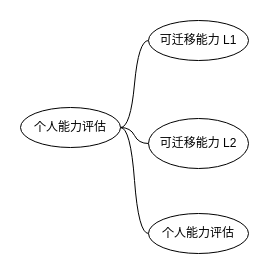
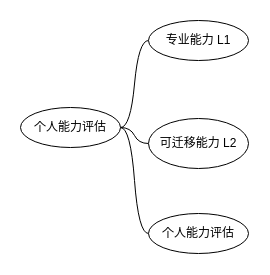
  <mxCell id="0" />
  <mxCell id="1" parent="0" />
  <mxCell id="2" value="" style="edgeStyle=entityRelationEdgeStyle;rounded=0;orthogonalLoop=1;jettySize=auto;html=1;startArrow=none;endArrow=none;segment=10;curved=1;sourcePerimeterSpacing=0;targetPerimeterSpacing=0;" edge="1" parent="1" source="5" target="6"><mxGeometry relative="1" as="geometry" /></mxCell>
  <mxCell id="3" value="" style="edgeStyle=entityRelationEdgeStyle;rounded=0;orthogonalLoop=1;jettySize=auto;html=1;startArrow=none;endArrow=none;segment=10;curved=1;sourcePerimeterSpacing=0;targetPerimeterSpacing=0;" edge="1" parent="1" source="5" target="7"><mxGeometry relative="1" as="geometry" /></mxCell>
  <mxCell id="4" value="" style="edgeStyle=entityRelationEdgeStyle;rounded=0;orthogonalLoop=1;jettySize=auto;html=1;startArrow=none;endArrow=none;segment=10;curved=1;sourcePerimeterSpacing=0;targetPerimeterSpacing=0;" edge="1" parent="1" source="5" target="8"><mxGeometry relative="1" as="geometry" /></mxCell>
  <mxCell id="5" value="个人能力评估" style="ellipse;whiteSpace=wrap;html=1;align=center;newEdgeStyle={&quot;edgeStyle&quot;:&quot;entityRelationEdgeStyle&quot;,&quot;startArrow&quot;:&quot;none&quot;,&quot;endArrow&quot;:&quot;none&quot;,&quot;segment&quot;:10,&quot;curved&quot;:1,&quot;sourcePerimeterSpacing&quot;:0,&quot;targetPerimeterSpacing&quot;:0};treeFolding=1;treeMoving=1;" vertex="1" parent="1"><mxGeometry x="20" y="107" width="100" height="40" as="geometry" /></mxCell>
  <mxCell id="6" value="可迁移能力 L2" style="ellipse;whiteSpace=wrap;html=1;align=center;newEdgeStyle={&quot;edgeStyle&quot;:&quot;entityRelationEdgeStyle&quot;,&quot;startArrow&quot;:&quot;none&quot;,&quot;endArrow&quot;:&quot;none&quot;,&quot;segment&quot;:10,&quot;curved&quot;:1,&quot;sourcePerimeterSpacing&quot;:0,&quot;targetPerimeterSpacing&quot;:0};treeFolding=1;treeMoving=1;" vertex="1" parent="1"><mxGeometry x="148" y="118" width="100" height="50" as="geometry" /></mxCell>
  <mxCell id="7" value="个人能力评估" style="ellipse;whiteSpace=wrap;html=1;align=center;newEdgeStyle={&quot;edgeStyle&quot;:&quot;entityRelationEdgeStyle&quot;,&quot;startArrow&quot;:&quot;none&quot;,&quot;endArrow&quot;:&quot;none&quot;,&quot;segment&quot;:10,&quot;curved&quot;:1,&quot;sourcePerimeterSpacing&quot;:0,&quot;targetPerimeterSpacing&quot;:0};treeFolding=1;treeMoving=1;" vertex="1" parent="1"><mxGeometry x="148" y="213" width="100" height="40" as="geometry" /></mxCell>
- <mxCell id="8" value="可迁移能力 L1" style="ellipse;whiteSpace=wrap;html=1;align=center;newEdgeStyle={&quot;edgeStyle&quot;:&quot;entityRelationEdgeStyle&quot;,&quot;startArrow&quot;:&quot;none&quot;,&quot;endArrow&quot;:&quot;none&quot;,&quot;segment&quot;:10,&quot;curved&quot;:1,&quot;sourcePerimeterSpacing&quot;:0,&quot;targetPerimeterSpacing&quot;:0};treeFolding=1;treeMoving=1;" vertex="1" parent="1"><mxGeometry x="148" y="20" width="100" height="40" as="geometry" /></mxCell>
+ <mxCell id="8" value="专业能力 L1" style="ellipse;whiteSpace=wrap;html=1;align=center;newEdgeStyle={&quot;edgeStyle&quot;:&quot;entityRelationEdgeStyle&quot;,&quot;startArrow&quot;:&quot;none&quot;,&quot;endArrow&quot;:&quot;none&quot;,&quot;segment&quot;:10,&quot;curved&quot;:1,&quot;sourcePerimeterSpacing&quot;:0,&quot;targetPerimeterSpacing&quot;:0};treeFolding=1;treeMoving=1;" vertex="1" parent="1"><mxGeometry x="148" y="20" width="100" height="40" as="geometry" /></mxCell>
